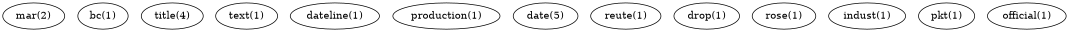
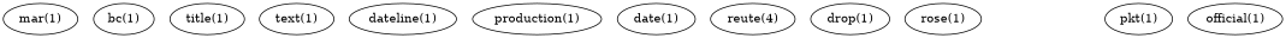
  digraph {
-   n1 [label="mar(2)"]
+   n1 [label="mar(1)"]
    n2 [label="bc(1)"]
-   n3 [label="title(4)"]
+   n3 [label="title(1)"]
    n4 [label="text(1)"]
    n5 [label="dateline(1)"]
    n6 [label="production(1)"]
-   n7 [label="date(5)"]
-   n8 [label="reute(1)"]
+   n7 [label="date(1)"]
+   n8 [label="reute(4)"]
    n9 [label="drop(1)"]
    n10 [label="rose(1)"]
-   n11 [label="indust(1)"]
    n12 [label="pkt(1)"]
    n13 [label="official(1)"]
  }
